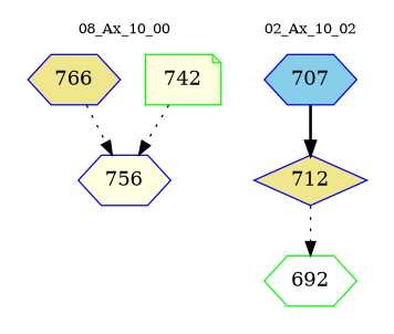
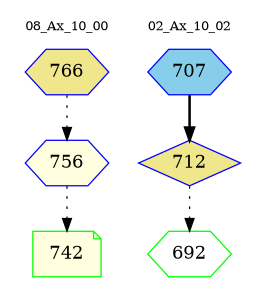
  digraph {
    fontname="DejaVu Serif"
    node [color=blue fillcolor=lightyellow fontname="DejaVu Serif" shape=hexagon style=filled]
    edge [color=black fontname="DejaVu Serif" style=dotted]
    n1 [label=756]
    n2 [color=green label=742 shape=note]
    n3 [fillcolor=khaki label=766]
    n4 [fillcolor=skyblue label=707]
    n5 [color=green fillcolor=white label=692]
    n6 [fillcolor=khaki label=712 shape=diamond]
    subgraph cluster_1 {
      color=white
      fontsize=10
      label="08_Ax_10_00"
      n1
      n2
      n3
    }
    subgraph cluster_2 {
      color=white
      fontsize=10
      label="02_Ax_10_02"
      n4
      n5
      n6
    }
-   n2 -> n1
+   n1 -> n2
    n3 -> n1
    n4 -> n6 [style=bold]
    n6 -> n5
  }
